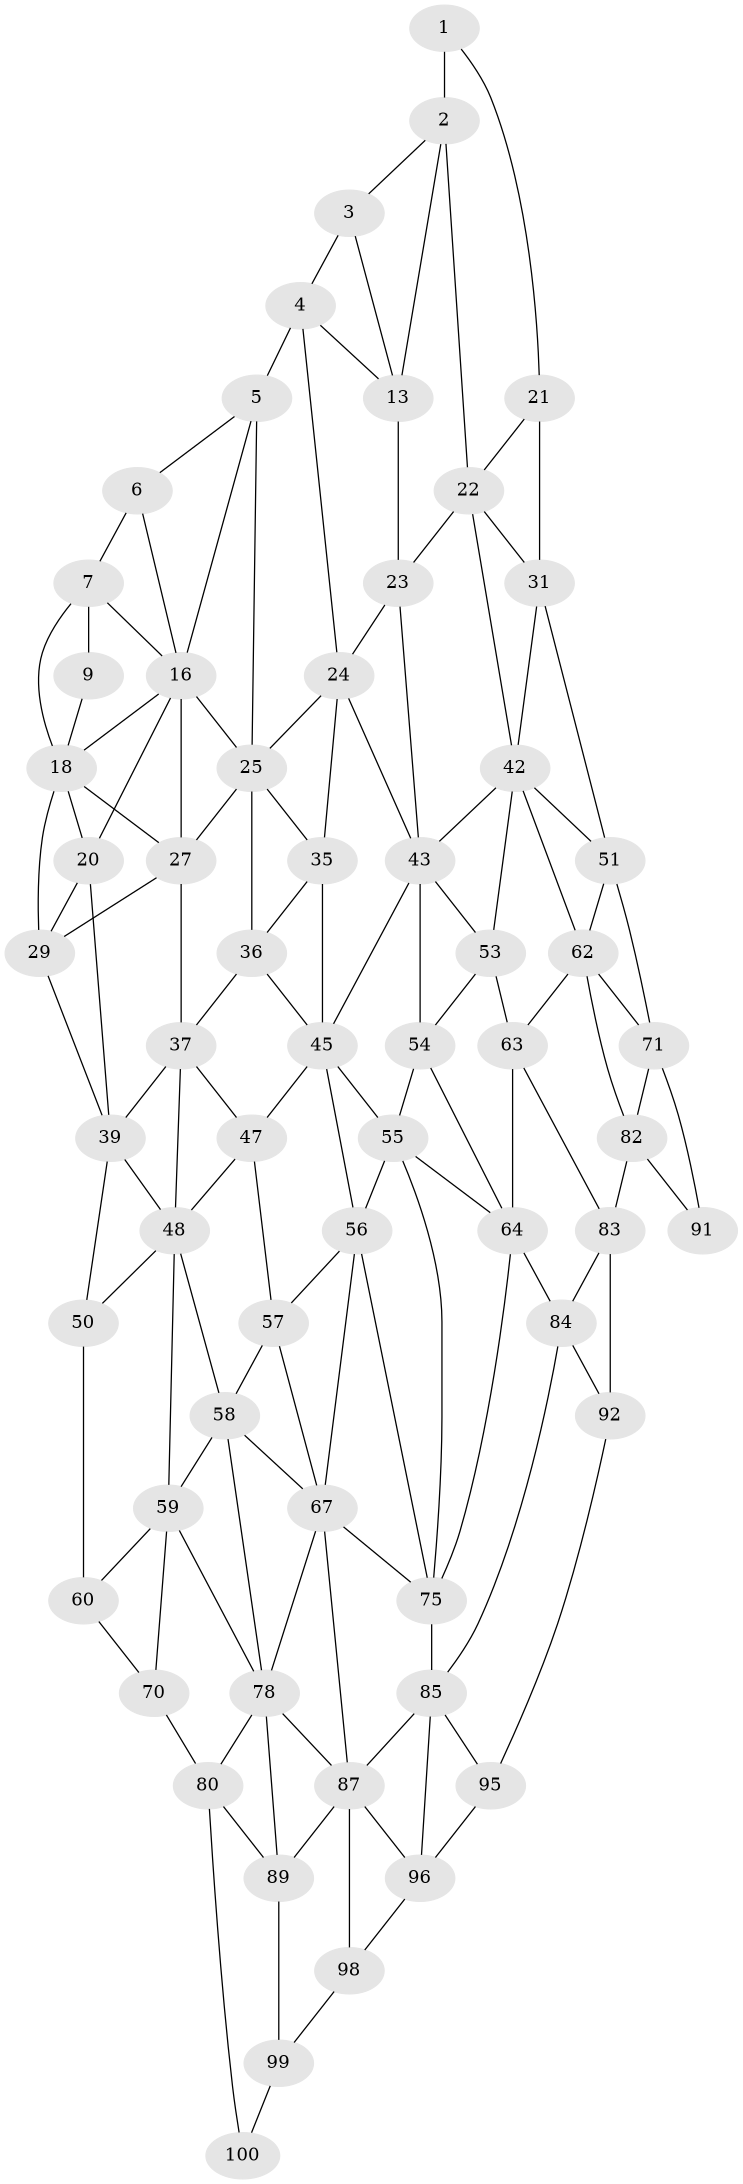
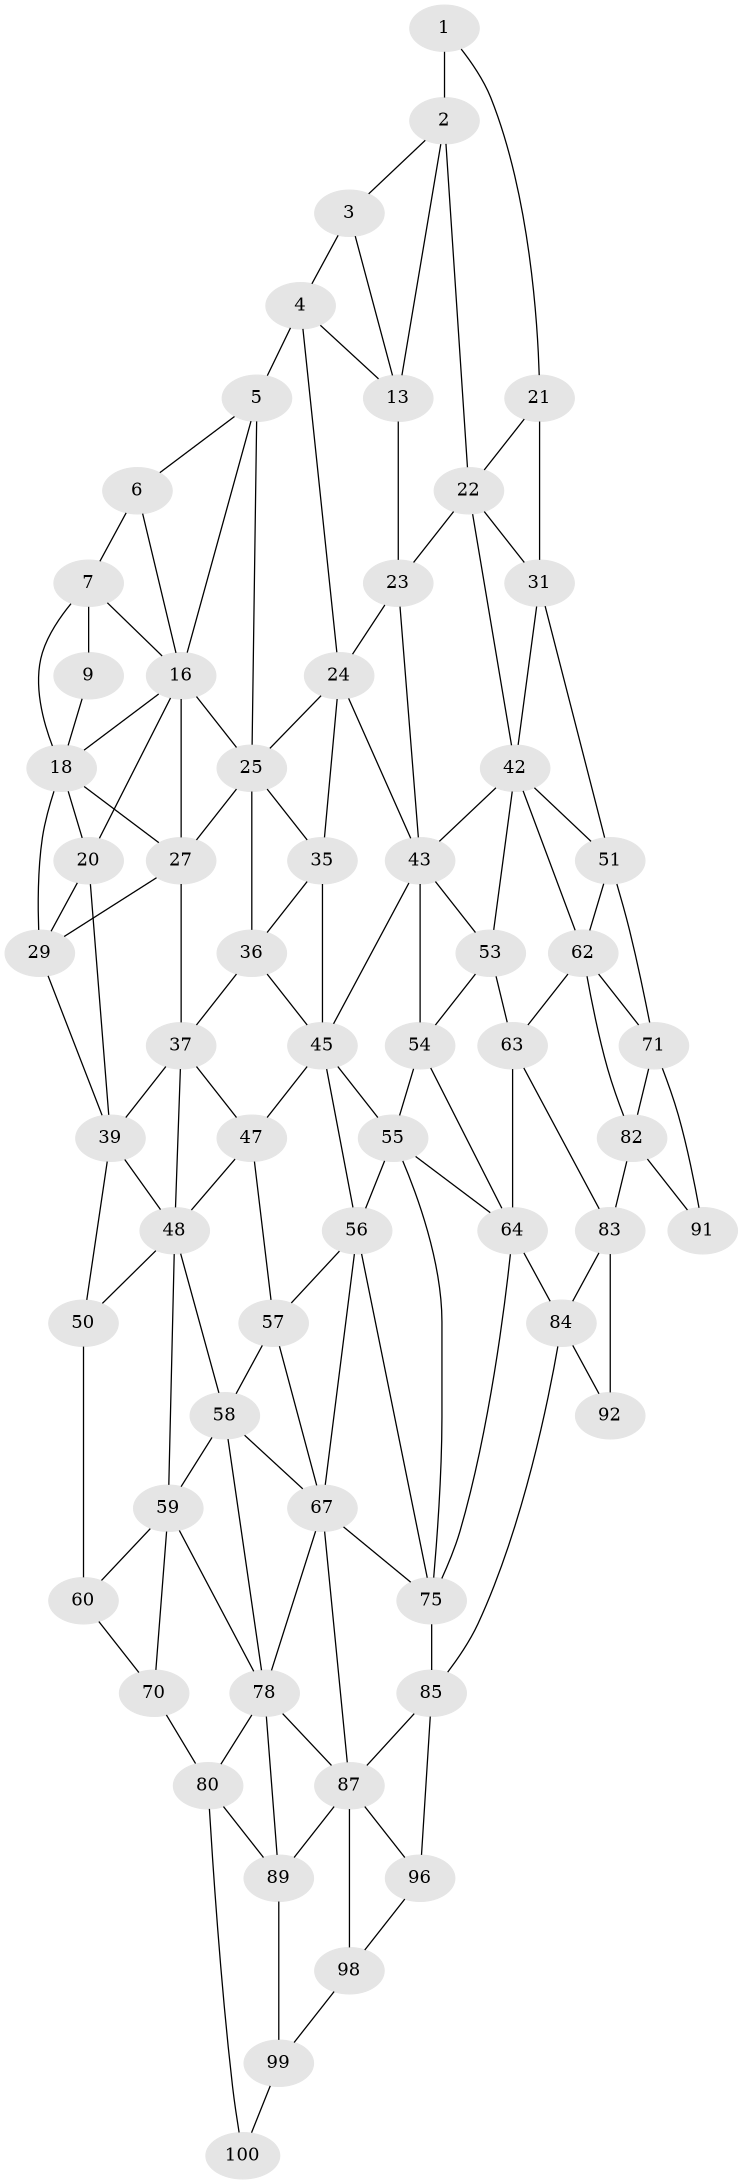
  graph {
    node [color=gray90 style=filled]
    1 [super="+11"]
    2 [super="+12"]
    21
    3
    13
    22 [super="+32"]
    31 [super="+41"]
    4 [super="+14"]
    23 [super="+33"]
    42 [super="+52"]
    5 [super="+15"]
    24 [super="+34"]
    6
    16 [super="+17"]
    25 [super="+26"]
    43 [super="+44"]
    35
    7 [super="+8"]
    18 [super="+19"]
    20 [super="+30"]
    27 [super="+28"]
    36
    9 [super="+10"]
    29
    39 [super="+40"]
    37 [super="+38"]
    48 [super="+49"]
    50
    51 [super="+61"]
    53
    62 [super="+72"]
    45 [super="+46"]
    54
    47
    71 [super="+81"]
    55 [super="+65"]
    56 [super="+66"]
    57
    58 [super="+68"]
    59 [super="+69"]
    60
    63 [super="+73"]
    82 [super="+92"]
    64 [super="+74"]
    75 [super="+76"]
    67 [super="+77"]
    78 [super="+79"]
    70
    91
    83 [super="+93"]
    84
    85 [super="+86"]
    87 [super="+88"]
    80 [super="+90"]
    89
    n56 [label=92]
    96 [super="+97"]
    98
    100
-   95
    99
    1 -- 2 [weight=2]
    1 -- 21
    2 -- 3
    2 -- 13
    2 -- 22
    21 -- 22
    21 -- 31
    3 -- 13
    3 -- 4
    13 -- 23
    22 -- 31
    22 -- 23 [weight=2]
    22 -- 42
    31 -- 42
    31 -- 51
    4 -- 13
    4 -- 5 [weight=2]
    4 -- 24
    23 -- 24 [weight=2]
    23 -- 43
    42 -- 43
    42 -- 51
    42 -- 53
    42 -- 62
    5 -- 6
    5 -- 16
    5 -- 25
    24 -- 25
    24 -- 43
    24 -- 35
    6 -- 16
    6 -- 7
    16 -- 25
    16 -- 18
    16 -- 20
    16 -- 27
    25 -- 35
    25 -- 27
    25 -- 36
    43 -- 53
    43 -- 45
    43 -- 54
    35 -- 36
    35 -- 45
    7 -- 16
    7 -- 18
    7 -- 9
    18 -- 20
    18 -- 27
    18 -- 29
    20 -- 29
    20 -- 39
    27 -- 29
    27 -- 37 [weight=2]
    36 -- 37
    36 -- 45
    9 -- 18
    29 -- 39
    39 -- 48
    39 -- 50
    37 -- 39
    37 -- 48
    37 -- 47
    48 -- 50
    48 -- 58
    48 -- 59
    50 -- 60
    51 -- 62
    51 -- 71
    53 -- 54
    53 -- 63
    62 -- 71
    62 -- 63 [weight=2]
    62 -- 82
    45 -- 47
    45 -- 55
    45 -- 56
    54 -- 55
    54 -- 64
    47 -- 48
    47 -- 57
    71 -- 82
    71 -- 91
    55 -- 56 [weight=2]
    55 -- 64
    55 -- 75
    56 -- 57
    56 -- 75
    56 -- 67
    57 -- 58
    57 -- 67
    58 -- 59 [weight=2]
    58 -- 67
    58 -- 78
    59 -- 60
    59 -- 78
    59 -- 70
    60 -- 70
    63 -- 64 [weight=2]
    63 -- 83
    82 -- 91
    82 -- 83 [weight=2]
    64 -- 75
    64 -- 84
    75 -- 85 [weight=2]
    67 -- 75
    67 -- 78
    67 -- 87
    78 -- 87
    78 -- 80
    78 -- 89
    70 -- 80
    83 -- 84
    83 -- n56
    84 -- 85
    84 -- n56
    85 -- 87
    85 -- 96
-   85 -- 95
    87 -- 89
    87 -- 96
    87 -- 98
    80 -- 89
    80 -- 100
    89 -- 99
-   n56 -- 95
    96 -- 98
    98 -- 99
-   95 -- 96
    99 -- 100
  }
